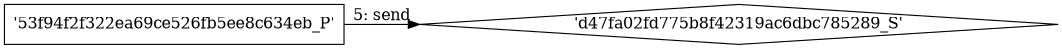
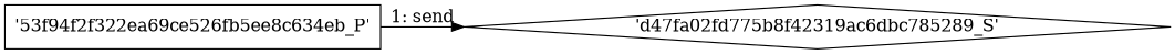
  digraph {
    engine=neato
    fixedsize=false
    fontsize=10
    nodesep=0.3
    rankdir=LR
    ranksep=0
    splines=true
    "'d47fa02fd775b8f42319ac6dbc785289_S'" [node_type=Socket shape=diamond]
    "'53f94f2f322ea69ce526fb5ee8c634eb_P'" [node_type=Process shape=box]
-   "'53f94f2f322ea69ce526fb5ee8c634eb_P'" -> "'d47fa02fd775b8f42319ac6dbc785289_S'" [label="5: send"]
+   "'53f94f2f322ea69ce526fb5ee8c634eb_P'" -> "'d47fa02fd775b8f42319ac6dbc785289_S'" [label="1: send"]
  }
